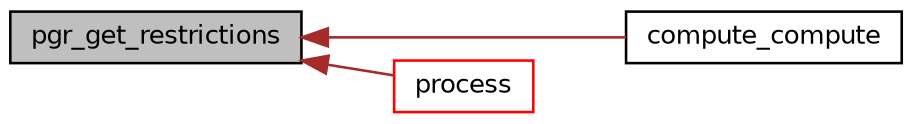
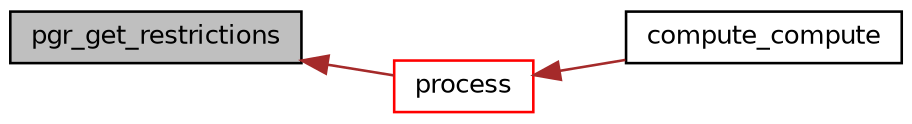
  digraph {
    rankdir=LR
    node [color=black fillcolor=white fontname=Helvetica fontsize=10 shape=record style=filled]
    edge [color=brown dir=back fontname=Helvetica fontsize=10 labelfontname=Helvetica labelfontsize=10 style=solid]
    n1 [fillcolor=grey75 fontcolor=black height=0.2 label=pgr_get_restrictions width=0.4]
    n2 [height=0.2 label=compute_compute width=0.4]
    n3 [color=red height=0.2 label=process width=0.4]
-   n1 -> n2
+   n3 -> n2
    n1 -> n3
  }
